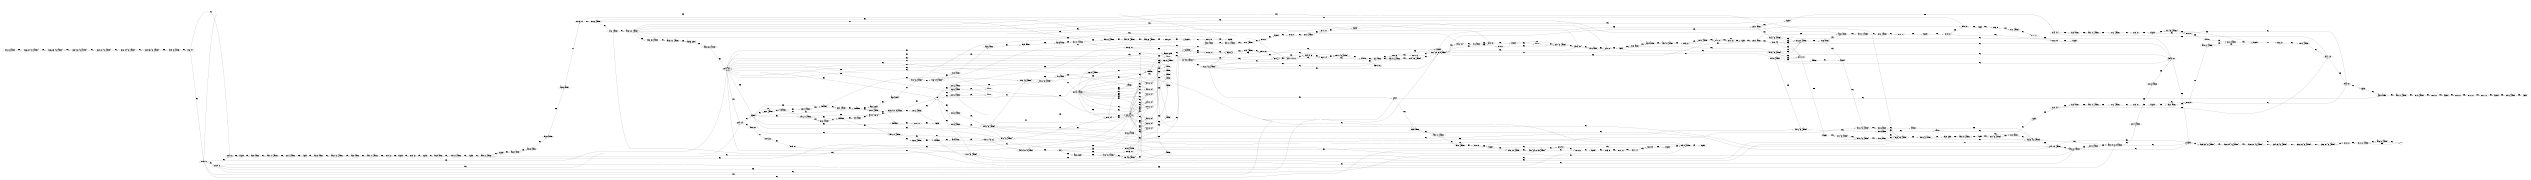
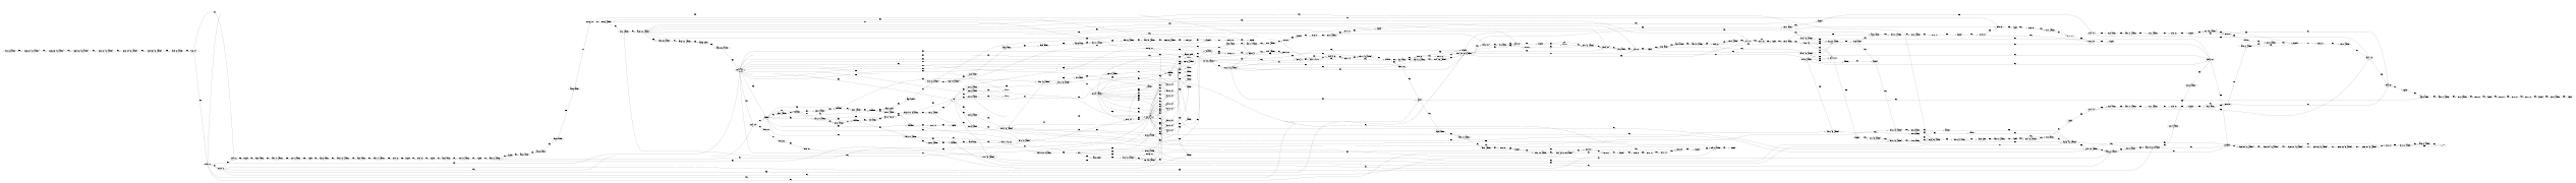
  digraph {
    rankdir=LR
    n1 [label="sub sp , sp , # address"]
    n2 [label="stp x28 , x27 , [ sp , # address ]"]
    n3 [label="stp x26 , x25 , [ sp , # address ]"]
    n4 [label="stp x24 , x23 , [ sp , # address ]"]
    n5 [label="stp x22 , x21 , [ sp , # address ]"]
    n6 [label="stp x20 , x19 , [ sp , # address ]"]
    n7 [label="stp x29 , x30 , [ sp , # address ]"]
    n8 [label="add x29 , sp , # address"]
    n9 [label="ldr x8 , [ x1 ]"]
    n10 [label="mov w20 , w0"]
    n11 [label="mov x0 , x8"]
    n12 [label="mov x19 , x1"]
    n13 [label="mov w0 , w20"]
    n14 [label="b.ge strb"]
    n15 [label="sub w11 , w20 , w8"]
    n16 [label="sub w8 , w20 , # address"]
    n17 [label="bl symbol"]
    n18 [label="mov x1 , x19"]
    n19 [label="ldr x8 , [ x19 , w8 , sxtw # address ]"]
    n20 [label="ldr x21 , [ x19 , x8 , lsl # address ]"]
    n21 [label="add x0 , x19 , x8 , lsl # address"]
    n22 [label="bl symbol"]
    n23 [label="adrp x1 , address"]
    n24 [label="adrp x1 , address"]
    n25 [label="cinc w9 , w9 , eq"]
    n26 [label="cmp w11 , w9"]
    n27 [label="mov x2 , x21"]
    n28 [label="mov x19 , x0"]
    n29 [label="mov x0 , x8"]
    n30 [label="ldrb w8 , [ x21 ]"]
    n31 [label="mov x0 , x21"]
    n32 [label="mov x0 , x21"]
    n33 [label="ldrb w8 , [ x21 ]"]
    n34 [label="mov x0 , x21"]
    n35 [label="mov x0 , x21"]
    n36 [label="bl symbol"]
    n37 [label="mov w4 , # address"]
    n38 [label="adrp x1 , address"]
    n39 [label="add x1 , x1 , # address"]
    n40 [label="mov w0 , # address"]
    n41 [label="bl symbol"]
    n42 [label="adrp x21 , address"]
    n43 [label="add x21 , x21 , # address"]
    n44 [label="adrp x1 , address"]
    n45 [label="add x1 , x1 , # address"]
    n46 [label="mov x0 , x21"]
    n47 [label="bl symbol"]
    n48 [label="mov x0 , x21"]
    n49 [label="bl symbol"]
    n50 [label="adrp x0 , address"]
    n51 [label="add x0 , x0 , # address"]
    n52 [label="bl symbol"]
    n53 [label="add x0 , sp , # address"]
    n54 [label="bl symbol"]
    n55 [label="adrp x21 , address"]
    n56 [label="adrp x22 , address"]
    n57 [label="adrp x27 , address"]
    n58 [label="adrp x28 , address"]
    n59 [label="mov w23 , wzr"]
    n60 [label="mov w26 , # address"]
    n61 [label="eor w8 , w23 , # address"]
    n62 [label="mov w8 , # address"]
    n63 [label="cmp w26 , # 0"]
    n64 [label="b.eq address"]
    n65 [label="tbnz w8 , # 0 , address"]
    n66 [label="add x21 , x21 , # address"]
    n67 [label="mov w24 , w8"]
    n68 [label="mov w9 , # address"]
    n69 [label="cset w10 , ne"]
    n70 [label="adrp x1 , address"]
    n71 [label="mov w26 , wzr"]
    n72 [label="add x22 , x22 , # address"]
    n73 [label="b.ne address"]
    n74 [label="mov w8 , w24"]
    n75 [label="mov w8 , w24"]
    n76 [label="mov w8 , w24"]
    n77 [label="mov w8 , w24"]
    n78 [label="mov w8 , w24"]
    n79 [label="mov w8 , w24"]
    n80 [label="mov w8 , w24"]
    n81 [label="mov w8 , w24"]
    n82 [label="mov w8 , w24"]
    n83 [label="orr w1 , w24 , # address"]
    n84 [label="add x27 , x27 , # address"]
    n85 [label="cbz w8 , address"]
    n86 [label="bl symbol"]
    n87 [label="bl symbol"]
    n88 [label="cbz w8 , address"]
    n89 [label="bl symbol"]
    n90 [label="mov x1 , xzr"]
    n91 [label="bl symbol"]
    n92 [label="adrp x25 , symbol"]
    n93 [label="add x28 , x28 , # address"]
    n94 [label="b.ne address"]
    n95 [label="b.ne address"]
    n96 [label="sub w8 , w0 , # address"]
    n97 [label="sub w8 , w0 , # address"]
    n98 [label="b.ne address"]
    n99 [label="cmp w0 , # address"]
    n100 [label="b.le address"]
    n101 [label="cmn w0 , # address"]
    n102 [label="cmn w0 , # address"]
    n103 [label="ldrb w8 , [ sp , # address ]"]
    n104 [label="cbz w8 , address"]
    n105 [label="cmn w0 , # address"]
    n106 [label="adrp x8 , symbol"]
    n107 [label="mov w24 , # address"]
    n108 [label="cmp w24 , # address"]
    n109 [label="cmp w8 , # address"]
    n110 [label="b.hi address"]
    n111 [label="ldrb w10 , [ x28 , x8 ]"]
    n112 [label="adr x9 , address"]
    n113 [label="add x9 , x9 , x10 , lsl # address"]
    n114 [label="cmp w8 , # address"]
    n115 [label="b.hi address"]
    n116 [label="ldrb w10 , [ x27 , x8 ]"]
    n117 [label="mov w0 , # address"]
    n118 [label="adr x9 , address"]
    n119 [label="add x9 , x9 , x10 , lsl # address"]
    n120 [label="adrp x9 , symbol"]
    n121 [label="mov w0 , wzr"]
    n122 [label="ldr x0 , [ x8 , # address ]"]
    n123 [label="adrp x22 , symbol"]
    n124 [label="ldr x1 , [ x25 , # address ]"]
    n125 [label="cmp w26 , # address"]
    n126 [label="b address"]
    n127 [label="b address"]
    n128 [label="b address"]
    n129 [label="b address"]
    n130 [label="b address"]
    n131 [label="b address"]
    n132 [label="b address"]
    n133 [label="b address"]
    n134 [label="b address"]
    n135 [label="add x6 , sp , # address"]
    n136 [label="bl symbol"]
    n137 [label="mov w8 , # address"]
    n138 [label="br x9"]
    n139 [label="mov w8 , # address"]
    n140 [label="mov w8 , # address"]
    n141 [label="mov w8 , # address"]
    n142 [label="mov w8 , # address"]
    n143 [label="mov w26 , wzr"]
    n144 [label="mov w8 , # address"]
    n145 [label="str wzr , [ sp , # address ]"]
    n146 [label="b address"]
    n147 [label="str w8 , [ sp , # address ]"]
    n148 [label="strb w8 , [ sp , # address ]"]
    n149 [label="b address"]
    n150 [label="strb w8 , [ sp , # address ]"]
    n151 [label="ldrb w8 , [ sp , # address ]"]
    n152 [label="ldrb w8 , [ sp , # address ]"]
    n153 [label="ldrb w8 , [ sp , # address ]"]
    n154 [label="mov w2 , # address"]
    n155 [label="bl symbol"]
    n156 [label="ldr x3 , [ x9 , # address ]"]
    n157 [label="bl symbol"]
    n158 [label="adrp x1 , address"]
    n159 [label="mov w0 , wzr"]
    n160 [label="adrp x2 , address"]
    n161 [label="adrp x4 , address"]
    n162 [label="adrp x5 , address"]
    n163 [label="add x1 , x1 , # address"]
    n164 [label="add x2 , x2 , # address"]
    n165 [label="add x4 , x4 , # address"]
-   n166 [label="add x5 , x5 , # address"]
+   n166 [label="cinc x5 , x5 , # address"]
    n167 [label="mov x6 , xzr"]
    n168 [label="bl symbol"]
    n169 [label="cbz x1 , address"]
    n170 [label="bl symbol"]
    n171 [label="ldrsw x8 , [ x22 , # address ]"]
    n172 [label="cmp x1 , # 0"]
    n173 [label="br x9"]
    n174 [label="mov w26 , # address"]
    n175 [label="mov w23 , # address"]
    n176 [label="mov w23 , wzr"]
    n177 [label="adrp x8 , symbol"]
    n178 [label="ldr x8 , [ x8 , # address ]"]
    n179 [label="str x8 , [ x25 , # address ]"]
    n180 [label="mov x3 , x22"]
    n181 [label="mov x4 , xzr"]
    n182 [label="cbz w8 , address"]
    n183 [label="cbnz w8 , address"]
    n184 [label="cbnz w8 , address"]
    n185 [label="cmp w8 , w26"]
    n186 [label="add x1 , x1 , # address"]
    n187 [label="add x1 , x1 , # address"]
    n188 [label="mov w2 , # address"]
    n189 [label="mov w2 , # address"]
    n190 [label="add w9 , w8 , # address"]
    n191 [label="mov x2 , sp"]
    n192 [label="str w9 , [ x22 , # address ]"]
    n193 [label="mov w0 , wzr"]
    n194 [label="cbnz w0 , address"]
    n195 [label="strb w10 , [ sp , # address ]"]
    n196 [label="b.lt address"]
    n197 [label="add x1 , x1 , # address"]
    n198 [label="mov w2 , # address"]
    n199 [label="mov x0 , xzr"]
    n200 [label="bl symbol"]
    n201 [label="mov x2 , x0"]
    n202 [label="mov w0 , wzr"]
    n203 [label="mov w1 , wzr"]
    n204 [label="bl symbol"]
    n205 [label="mov w0 , # address"]
    n206 [label="bl symbol"]
    n207 [label="mov x0 , xzr"]
    n208 [label="bl symbol"]
    n209 [label="mov x2 , x19"]
    n210 [label="bl symbol"]
    n211 [label="bl symbol"]
    n212 [label="mov x3 , x0"]
    n213 [label="mov w0 , wzr"]
    n214 [label="mov w1 , wzr"]
    n215 [label="mov x0 , xzr"]
    n216 [label="str x0 , [ sp , # address ]"]
    n217 [label="b address"]
    n218 [label="bl symbol"]
    n219 [label="ldr w20 , [ sp , # address ]"]
    n220 [label="ldr w19 , [ x0 ]"]
    n221 [label="mov w0 , w20"]
    n222 [label="mov w3 , w20"]
    n223 [label="lsr x8 , x20 , # address"]
    n224 [label="adrp x1 , address"]
    n225 [label="mov w1 , w19"]
    n226 [label="bl symbol"]
    n227 [label="cbnz x8 , address"]
    n228 [label="mov x0 , xzr"]
    n229 [label="bl symbol"]
    n230 [label="mov x2 , x0"]
    n231 [label="mov w0 , # address"]
    n232 [label="mov w1 , wzr"]
    n233 [label="bl symbol"]
    n234 [label="adrp x1 , address"]
    n235 [label="add x1 , x1 , # address"]
    n236 [label="mov w2 , # address"]
    n237 [label="add x1 , x1 , # address"]
    n238 [label="mov x2 , x20"]
    n239 [label="mov w2 , # address"]
    n240 [label="mov x0 , xzr"]
    n241 [label="bl symbol"]
    n242 [label="ldr x1 , [ x25 , # address ]"]
    n243 [label="mov x20 , x0"]
    n244 [label="bl symbol"]
    n245 [label="b address"]
    n246 [label="mov x3 , x0"]
    n247 [label="mov w0 , # address"]
    n248 [label="bl symbol"]
    n249 [label="str x0 , [ sp , # address ]"]
    n250 [label="ldrsw x8 , [ x22 , # address ]"]
    n251 [label="adrp x0 , symbol"]
    n252 [label="mov w20 , # address"]
    n253 [label="b address"]
    n254 [label="cbz x0 , address"]
    n255 [label="ldr w20 , [ x0 , # address ]"]
    n256 [label="adrp x4 , address"]
    n257 [label="b address"]
    n258 [label="add x4 , x4 , # address"]
    n259 [label="mov x3 , sp"]
    n260 [label="bl symbol"]
    n261 [label="mov w0 , # address"]
    n262 [label="ldp x29 , x30 , [ sp , # address ]"]
    n263 [label="mvn w8 , w0"]
    n264 [label="mov w5 , # address"]
    n265 [label="ldp x20 , x19 , [ sp , # address ]"]
    n266 [label="and w0 , w8 , # address"]
    n267 [label="ldp x22 , x21 , [ sp , # address ]"]
    n268 [label="ldp x24 , x23 , [ sp , # address ]"]
    n269 [label="ldp x26 , x25 , [ sp , # address ]"]
    n270 [label="ldp x28 , x27 , [ sp , # address ]"]
    n271 [label="add sp , sp , # address"]
    n272 [label=ret]
    n273 [label="add x0 , x0 , # address"]
    n274 [label="bl symbol"]
    n275 [label="mov w2 , # address"]
    n276 [label="cbnz w0 , address"]
    n277 [label="ldr x20 , [ sp ]"]
    n278 [label="str x0 , [ sp , # address ]"]
    n279 [label="cbz x0 , address"]
    n280 [label="bl symbol"]
    n281 [label="ldr w19 , [ x0 ]"]
    n282 [label="adrp x1 , address"]
    n283 [label="mov x0 , xzr"]
    n284 [label="bl symbol"]
    n285 [label="mov x19 , x0"]
    n286 [label="mov x2 , x19"]
    n287 [label="bl symbol"]
    n288 [label="mov x3 , x0"]
    n289 [label="mov w0 , # address"]
    n290 [label="mov w1 , wzr"]
    n291 [label="b address"]
    n292 [label="add x1 , x1 , # address"]
    n293 [label="mov w2 , # address"]
    n294 [label="mov x0 , xzr"]
    n295 [label="bl symbol"]
    n296 [label="adrp x1 , address"]
    n297 [label="mov x20 , x0"]
    n298 [label="add x1 , x1 , # address"]
    n1 -> n2 [label=CFG]
    n2 -> n3 [label=CFG]
    n3 -> n4 [label=CFG]
    n4 -> n5 [label=CFG]
    n5 -> n6 [label=CFG]
    n6 -> n7 [label=CFG]
    n7 -> n8 [label=CFG]
    n8 -> n9 [label=CFG]
    n9 -> n10 [label=CFG]
    n9 -> n11 [label=DFG]
    n10 -> n12 [label=CFG]
    n10 -> n13 [label=DFG]
    n10 -> n14 [label=DFG]
    n10 -> n15 [label=DFG]
    n10 -> n16 [label=DFG]
    n11 -> n17 [label=DFG]
    n12 -> n11 [label=CFG]
    n12 -> n18 [label=DFG]
    n12 -> n19 [label=DFG]
    n12 -> n20 [label=DFG]
    n12 -> n21 [label=DFG]
    n13 -> n18 [label=CFG]
    n13 -> n22 [label=DFG]
    n14 -> n23 [label=CFG]
    n14 -> n24 [label=CFG]
    n15 -> n25 [label=CFG]
    n15 -> n26 [label=DFG]
    n16 -> n19 [label=DFG]
    n17 -> n38 [label=CFG]
    n18 -> n22 [label=DFG]
    n18 -> n27 [label=CFG]
    n19 -> n28 [label=CFG]
    n19 -> n29 [label=DFG]
    n20 -> n30 [label=DFG]
    n20 -> n31 [label=DFG]
    n20 -> n32 [label=DFG]
    n20 -> n33 [label=DFG]
    n20 -> n34 [label=DFG]
    n20 -> n35 [label=DFG]
    n21 -> n36 [label=DFG]
    n21 -> n37 [label=CFG]
    n22 -> n94 [label=DFG]
    n22 -> n95 [label=DFG]
    n22 -> n96 [label=DFG]
    n22 -> n97 [label=DFG]
    n22 -> n98 [label=DFG]
    n22 -> n99 [label=CFG]
    n22 -> n100 [label=DFG]
    n23 -> n186 [label=CFG]
    n24 -> n187 [label=CFG]
    n25 -> n26 [label=DFG]
    n26 -> n195 [label=CFG]
    n26 -> n196 [label=DFG]
    n27 -> n180 [label=CFG]
    n28 -> n29 [label=CFG]
    n28 -> n209 [label=DFG]
    n29 -> n210 [label=DFG]
    n30 -> n85 [label=DFG]
    n31 -> n86 [label=DFG]
    n32 -> n87 [label=DFG]
    n33 -> n88 [label=DFG]
    n34 -> n89 [label=DFG]
    n34 -> n90 [label=CFG]
    n35 -> n91 [label=DFG]
    n36 -> n262 [label=CFG]
    n36 -> n263 [label=DFG]
    n37 -> n264 [label=CFG]
    n38 -> n39 [label=CFG]
    n39 -> n40 [label=CFG]
    n40 -> n41 [label=CFG]
    n41 -> n42 [label=CFG]
    n42 -> n43 [label=CFG]
    n43 -> n44 [label=CFG]
    n44 -> n45 [label=CFG]
    n45 -> n46 [label=CFG]
    n46 -> n47 [label=CFG]
    n47 -> n48 [label=CFG]
    n48 -> n49 [label=CFG]
    n49 -> n50 [label=CFG]
    n50 -> n51 [label=CFG]
    n51 -> n52 [label=CFG]
    n52 -> n53 [label=CFG]
    n53 -> n54 [label=DFG]
    n54 -> n55 [label=CFG]
    n55 -> n56 [label=CFG]
    n56 -> n57 [label=CFG]
    n57 -> n58 [label=CFG]
    n58 -> n59 [label=CFG]
    n59 -> n60 [label=CFG]
    n59 -> n61 [label=DFG]
    n60 -> n62 [label=CFG]
    n60 -> n63 [label=DFG]
    n60 -> n64 [label=DFG]
    n61 -> n65 [label=DFG]
    n62 -> n66 [label=CFG]
    n62 -> n67 [label=DFG]
    n63 -> n68 [label=CFG]
    n63 -> n69 [label=DFG]
    n64 -> n70 [label=CFG]
    n64 -> n71 [label=CFG]
    n65 -> n250 [label=CFG]
    n65 -> n251 [label=CFG]
    n66 -> n30 [label=DFG]
    n66 -> n31 [label=DFG]
    n66 -> n32 [label=DFG]
    n66 -> n33 [label=DFG]
    n66 -> n34 [label=DFG]
    n66 -> n35 [label=DFG]
    n66 -> n72 [label=CFG]
    n67 -> n22 [label=CFG]
    n67 -> n73 [label=DFG]
    n67 -> n74 [label=DFG]
    n67 -> n75 [label=DFG]
    n67 -> n76 [label=DFG]
    n67 -> n77 [label=DFG]
    n67 -> n78 [label=DFG]
    n67 -> n79 [label=DFG]
    n67 -> n80 [label=DFG]
    n67 -> n81 [label=DFG]
    n67 -> n82 [label=DFG]
    n67 -> n83 [label=DFG]
    n68 -> n69 [label=CFG]
    n69 -> n172 [label=CFG]
    n69 -> n195 [label=DFG]
    n70 -> n197 [label=CFG]
    n71 -> n63 [label=DFG]
    n71 -> n64 [label=DFG]
    n71 -> n107 [label=CFG]
    n72 -> n84 [label=CFG]
    n73 -> n123 [label=CFG]
    n73 -> n125 [label=CFG]
    n74 -> n67 [label=DFG]
    n74 -> n126 [label=CFG]
    n75 -> n67 [label=DFG]
    n75 -> n127 [label=CFG]
    n76 -> n67 [label=DFG]
    n76 -> n128 [label=CFG]
    n77 -> n67 [label=DFG]
    n77 -> n129 [label=CFG]
    n78 -> n67 [label=DFG]
    n78 -> n130 [label=CFG]
    n79 -> n67 [label=DFG]
    n79 -> n131 [label=CFG]
    n80 -> n67 [label=DFG]
    n80 -> n132 [label=CFG]
    n81 -> n67 [label=DFG]
    n81 -> n133 [label=CFG]
    n82 -> n67 [label=DFG]
    n82 -> n134 [label=CFG]
    n83 -> n36 [label=DFG]
    n83 -> n135 [label=CFG]
    n84 -> n92 [label=CFG]
    n85 -> n31 [label=CFG]
    n85 -> n215 [label=CFG]
    n86 -> n216 [label=DFG]
    n86 -> n217 [label=CFG]
    n87 -> n254 [label=DFG]
    n87 -> n255 [label=DFG]
    n88 -> n32 [label=CFG]
    n88 -> n252 [label=CFG]
    n89 -> n276 [label=DFG]
    n90 -> n89 [label=CFG]
    n91 -> n288 [label=DFG]
    n92 -> n93 [label=CFG]
    n93 -> n13 [label=CFG]
    n94 -> n102 [label=CFG]
    n94 -> n103 [label=CFG]
    n95 -> n105 [label=CFG]
    n95 -> n106 [label=CFG]
    n96 -> n109 [label=CFG]
    n96 -> n110 [label=DFG]
    n96 -> n111 [label=DFG]
    n97 -> n114 [label=CFG]
    n97 -> n115 [label=DFG]
    n97 -> n116 [label=DFG]
    n98 -> n117 [label=CFG]
    n98 -> n121 [label=CFG]
    n99 -> n100 [label=CFG]
    n100 -> n96 [label=CFG]
    n100 -> n101 [label=CFG]
    n101 -> n94 [label=CFG]
    n102 -> n95 [label=CFG]
    n103 -> n104 [label=DFG]
    n104 -> n107 [label=CFG]
    n104 -> n108 [label=CFG]
    n105 -> n98 [label=CFG]
    n106 -> n120 [label=CFG]
    n107 -> n73 [label=DFG]
    n107 -> n74 [label=DFG]
    n107 -> n75 [label=DFG]
    n107 -> n76 [label=DFG]
    n107 -> n77 [label=DFG]
    n107 -> n78 [label=DFG]
    n107 -> n79 [label=DFG]
    n107 -> n80 [label=DFG]
    n107 -> n81 [label=DFG]
    n107 -> n82 [label=DFG]
    n107 -> n83 [label=DFG]
    n107 -> n123 [label=CFG]
    n108 -> n73 [label=CFG]
    n109 -> n110 [label=CFG]
    n110 -> n97 [label=CFG]
    n110 -> n112 [label=CFG]
    n111 -> n113 [label=DFG]
    n112 -> n111 [label=CFG]
    n113 -> n137 [label=CFG]
    n113 -> n138 [label=DFG]
    n114 -> n115 [label=CFG]
    n115 -> n117 [label=CFG]
    n115 -> n118 [label=CFG]
    n116 -> n119 [label=DFG]
    n117 -> n136 [label=CFG]
    n118 -> n116 [label=CFG]
    n119 -> n173 [label=DFG]
    n120 -> n122 [label=CFG]
    n121 -> n155 [label=CFG]
    n122 -> n156 [label=CFG]
    n122 -> n157 [label=DFG]
    n123 -> n124 [label=CFG]
    n124 -> n169 [label=DFG]
    n124 -> n170 [label=DFG]
    n124 -> n171 [label=CFG]
    n124 -> n172 [label=DFG]
    n125 -> n64 [label=CFG]
    n126 -> n13 [label=CFG]
    n127 -> n13 [label=CFG]
    n128 -> n13 [label=CFG]
    n129 -> n13 [label=CFG]
    n130 -> n13 [label=CFG]
    n131 -> n13 [label=CFG]
    n132 -> n13 [label=CFG]
    n133 -> n13 [label=CFG]
    n134 -> n13 [label=CFG]
    n135 -> n36 [label=DFG]
    n135 -> n154 [label=CFG]
    n137 -> n67 [label=DFG]
    n137 -> n138 [label=CFG]
    n138 -> n13 [label=CFG]
    n138 -> n117 [label=CFG]
    n138 -> n139 [label=CFG]
    n138 -> n140 [label=CFG]
    n138 -> n141 [label=CFG]
    n138 -> n142 [label=CFG]
    n138 -> n143 [label=CFG]
    n138 -> n144 [label=CFG]
    n138 -> n145 [label=CFG]
    n139 -> n67 [label=DFG]
    n139 -> n146 [label=CFG]
    n140 -> n147 [label=CFG]
    n141 -> n148 [label=CFG]
    n142 -> n67 [label=DFG]
    n142 -> n149 [label=CFG]
    n143 -> n63 [label=DFG]
    n143 -> n64 [label=DFG]
    n143 -> n76 [label=CFG]
    n144 -> n150 [label=CFG]
    n145 -> n53 [label=DFG]
    n145 -> n78 [label=CFG]
    n145 -> n135 [label=DFG]
    n146 -> n13 [label=CFG]
    n147 -> n53 [label=DFG]
    n147 -> n74 [label=CFG]
    n147 -> n135 [label=DFG]
    n148 -> n75 [label=CFG]
    n148 -> n103 [label=DFG]
    n148 -> n151 [label=DFG]
    n148 -> n152 [label=DFG]
    n148 -> n153 [label=DFG]
    n149 -> n13 [label=CFG]
    n150 -> n77 [label=CFG]
    n151 -> n182 [label=DFG]
    n152 -> n183 [label=DFG]
    n153 -> n184 [label=DFG]
    n154 -> n21 [label=CFG]
    n156 -> n157 [label=DFG]
    n156 -> n158 [label=CFG]
    n157 -> n159 [label=CFG]
    n158 -> n160 [label=CFG]
    n159 -> n168 [label=CFG]
    n160 -> n161 [label=CFG]
    n161 -> n162 [label=CFG]
    n162 -> n163 [label=CFG]
    n163 -> n164 [label=CFG]
    n164 -> n165 [label=CFG]
    n165 -> n166 [label=CFG]
    n166 -> n167 [label=CFG]
    n167 -> n157 [label=CFG]
    n169 -> n190 [label=CFG]
    n169 -> n191 [label=CFG]
    n170 -> n194 [label=DFG]
    n171 -> n14 [label=DFG]
    n171 -> n15 [label=DFG]
    n171 -> n20 [label=DFG]
    n171 -> n63 [label=CFG]
    n171 -> n190 [label=DFG]
    n172 -> n15 [label=CFG]
    n172 -> n25 [label=DFG]
    n173 -> n174 [label=CFG]
    n173 -> n175 [label=CFG]
    n173 -> n176 [label=CFG]
    n173 -> n177 [label=CFG]
    n174 -> n63 [label=DFG]
    n174 -> n64 [label=DFG]
    n174 -> n79 [label=CFG]
    n175 -> n61 [label=DFG]
    n175 -> n80 [label=CFG]
    n176 -> n61 [label=DFG]
    n176 -> n81 [label=CFG]
    n177 -> n178 [label=CFG]
    n178 -> n179 [label=DFG]
    n179 -> n82 [label=CFG]
    n180 -> n181 [label=CFG]
    n181 -> n67 [label=CFG]
    n182 -> n61 [label=CFG]
    n182 -> n250 [label=CFG]
    n183 -> n61 [label=CFG]
    n183 -> n253 [label=CFG]
    n184 -> n61 [label=CFG]
    n184 -> n291 [label=CFG]
+   n185 -> n14 [label=CFG]
    n186 -> n188 [label=CFG]
    n187 -> n189 [label=CFG]
    n188 -> n199 [label=CFG]
    n189 -> n207 [label=CFG]
    n190 -> n192 [label=DFG]
    n191 -> n170 [label=DFG]
    n191 -> n193 [label=CFG]
    n192 -> n20 [label=CFG]
    n193 -> n170 [label=CFG]
    n194 -> n218 [label=CFG]
    n194 -> n219 [label=CFG]
    n195 -> n196 [label=CFG]
    n196 -> n169 [label=CFG]
    n196 -> n185 [label=CFG]
    n197 -> n198 [label=CFG]
    n198 -> n228 [label=CFG]
    n199 -> n200 [label=CFG]
    n200 -> n201 [label=DFG]
    n201 -> n202 [label=CFG]
    n202 -> n203 [label=CFG]
    n203 -> n204 [label=CFG]
    n204 -> n205 [label=CFG]
    n205 -> n206 [label=CFG]
    n207 -> n208 [label=CFG]
    n208 -> n16 [label=CFG]
    n208 -> n28 [label=DFG]
    n209 -> n211 [label=CFG]
    n210 -> n212 [label=DFG]
    n211 -> n117 [label=CFG]
    n212 -> n213 [label=CFG]
    n213 -> n214 [label=CFG]
    n214 -> n209 [label=CFG]
    n215 -> n216 [label=DFG]
    n216 -> n33 [label=CFG]
    n217 -> n216 [label=CFG]
    n218 -> n220 [label=DFG]
    n219 -> n221 [label=DFG]
    n219 -> n222 [label=DFG]
    n219 -> n223 [label=DFG]
    n220 -> n224 [label=CFG]
    n220 -> n225 [label=DFG]
    n221 -> n226 [label=DFG]
    n222 -> n36 [label=DFG]
    n223 -> n227 [label=DFG]
    n224 -> n237 [label=CFG]
    n225 -> n238 [label=CFG]
    n226 -> n249 [label=DFG]
    n227 -> n234 [label=CFG]
    n227 -> n260 [label=CFG]
    n228 -> n229 [label=CFG]
    n229 -> n230 [label=DFG]
    n230 -> n231 [label=CFG]
    n231 -> n232 [label=CFG]
    n232 -> n233 [label=CFG]
    n233 -> n234 [label=CFG]
    n234 -> n235 [label=CFG]
    n235 -> n236 [label=CFG]
    n236 -> n283 [label=CFG]
    n237 -> n239 [label=CFG]
    n238 -> n248 [label=CFG]
    n239 -> n240 [label=CFG]
    n240 -> n241 [label=CFG]
    n241 -> n242 [label=CFG]
    n241 -> n243 [label=DFG]
    n242 -> n243 [label=CFG]
    n242 -> n244 [label=DFG]
    n243 -> n238 [label=DFG]
    n243 -> n245 [label=CFG]
    n244 -> n246 [label=DFG]
    n245 -> n247 [label=CFG]
    n246 -> n261 [label=CFG]
    n247 -> n244 [label=CFG]
    n248 -> n23 [label=CFG]
    n249 -> n151 [label=CFG]
    n250 -> n21 [label=DFG]
    n250 -> n83 [label=CFG]
    n251 -> n273 [label=CFG]
    n252 -> n152 [label=CFG]
    n252 -> n221 [label=DFG]
    n252 -> n222 [label=DFG]
    n252 -> n223 [label=DFG]
    n253 -> n250 [label=CFG]
    n254 -> n255 [label=CFG]
    n254 -> n256 [label=CFG]
    n255 -> n221 [label=DFG]
    n255 -> n222 [label=DFG]
    n255 -> n223 [label=DFG]
    n255 -> n257 [label=CFG]
    n256 -> n258 [label=CFG]
    n257 -> n260 [label=CFG]
    n258 -> n259 [label=CFG]
    n259 -> n89 [label=DFG]
    n259 -> n275 [label=CFG]
    n260 -> n153 [label=CFG]
    n261 -> n225 [label=CFG]
    n262 -> n265 [label=CFG]
    n263 -> n266 [label=DFG]
    n264 -> n222 [label=CFG]
    n265 -> n267 [label=CFG]
    n266 -> n271 [label=CFG]
    n266 -> n272 [label=DFG]
    n267 -> n268 [label=CFG]
    n268 -> n269 [label=CFG]
    n269 -> n270 [label=CFG]
    n270 -> n263 [label=CFG]
    n271 -> n272 [label=CFG]
    n273 -> n274 [label=CFG]
    n274 -> n278 [label=DFG]
    n274 -> n279 [label=DFG]
    n275 -> n34 [label=CFG]
    n276 -> n234 [label=CFG]
    n276 -> n277 [label=CFG]
    n277 -> n221 [label=DFG]
    n277 -> n222 [label=DFG]
    n277 -> n223 [label=DFG]
    n278 -> n279 [label=CFG]
    n279 -> n250 [label=CFG]
    n279 -> n280 [label=CFG]
    n280 -> n281 [label=DFG]
    n281 -> n225 [label=DFG]
    n281 -> n282 [label=CFG]
    n282 -> n292 [label=CFG]
    n283 -> n284 [label=CFG]
    n284 -> n285 [label=DFG]
    n285 -> n35 [label=CFG]
    n285 -> n286 [label=DFG]
    n286 -> n287 [label=CFG]
    n288 -> n289 [label=CFG]
    n289 -> n290 [label=CFG]
    n290 -> n286 [label=CFG]
    n291 -> n250 [label=CFG]
    n292 -> n293 [label=CFG]
    n293 -> n294 [label=CFG]
    n294 -> n295 [label=CFG]
    n295 -> n296 [label=CFG]
    n295 -> n297 [label=DFG]
    n296 -> n297 [label=CFG]
    n297 -> n238 [label=DFG]
    n297 -> n298 [label=CFG]
    n298 -> n244 [label=DFG]
    n298 -> n247 [label=CFG]
  }
